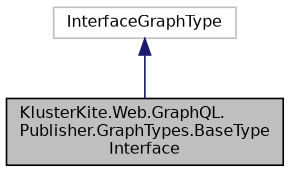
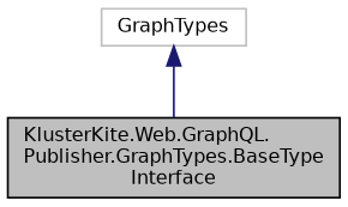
  digraph {
    node [fontname=Helvetica fontsize=10 shape=record style=filled]
    n1 [color=black fillcolor=grey75 fontcolor=black height=0.2 label="KlusterKite.Web.GraphQL.\lPublisher.GraphTypes.BaseType\lInterface" width=0.4]
-   n2 [color=grey75 fillcolor=white height=0.2 label=InterfaceGraphType width=0.4]
+   n2 [color=grey75 fillcolor=white height=0.2 label=GraphTypes width=0.4]
    n2 -> n1 [color=midnightblue dir=back fontname=Helvetica fontsize=10 labelfontname=Helvetica labelfontsize=10 style=solid]
  }
